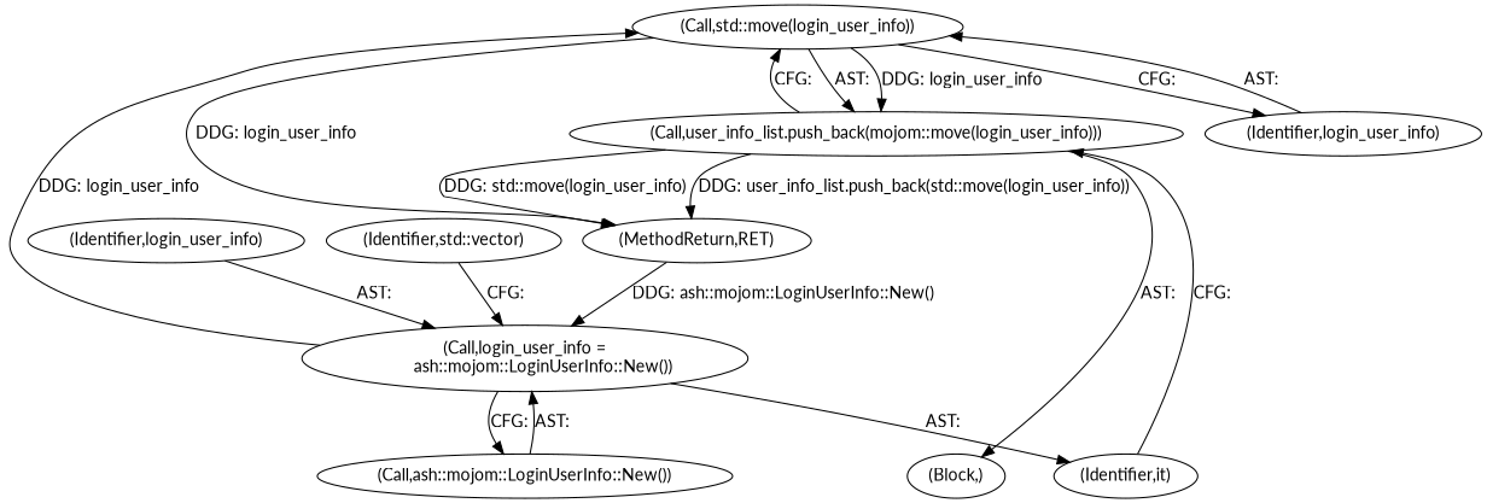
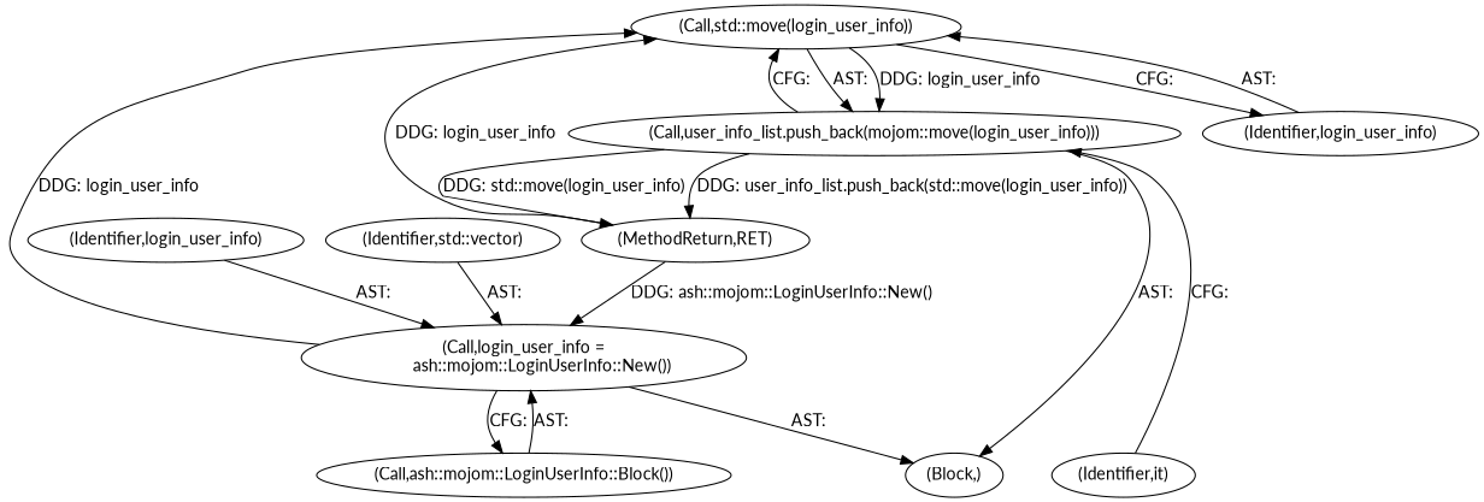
  digraph {
    fontname=Lato
    node [fontname=Lato]
    edge [fontname=Lato]
    n1 [label="(Call,std::move(login_user_info))"]
    n2 [label="(Call,user_info_list.push_back(mojom::move(login_user_info)))"]
    n3 [label="(Identifier,login_user_info)"]
    n4 [label="(MethodReturn,RET)"]
    n5 [label="(Block,)"]
    n6 [label="(Call,login_user_info =\n        ash::mojom::LoginUserInfo::New())"]
-   n7 [label="(Call,ash::mojom::LoginUserInfo::New())"]
+   n7 [label="(Call,ash::mojom::LoginUserInfo::Block())"]
    n8 [label="(Identifier,login_user_info)"]
    n9 [label="(Identifier,it)"]
    n10 [label="(Identifier,std::vector)"]
    n1 -> n2 [label="AST: "]
    n1 -> n2 [label="DDG: login_user_info"]
    n1 -> n3 [label="CFG: "]
-   n1 -> n4 [label="DDG: login_user_info"]
+   n4 -> n1 [label="DDG: login_user_info"]
    n2 -> n1 [label="CFG: "]
    n2 -> n4 [label="DDG: user_info_list.push_back(std::move(login_user_info))"]
    n2 -> n4 [label="DDG: std::move(login_user_info)"]
    n2 -> n5 [label="AST: "]
    n3 -> n1 [label="AST: "]
    n4 -> n6 [label="DDG: ash::mojom::LoginUserInfo::New()"]
    n6 -> n1 [label="DDG: login_user_info"]
-   n6 -> n9 [label="AST: "]
+   n6 -> n5 [label="AST: "]
    n6 -> n7 [label="CFG: "]
    n7 -> n6 [label="AST: "]
    n8 -> n6 [label="AST: "]
    n9 -> n2 [label="CFG: "]
-   n10 -> n6 [label="CFG: "]
+   n10 -> n6 [label="AST: "]
  }
